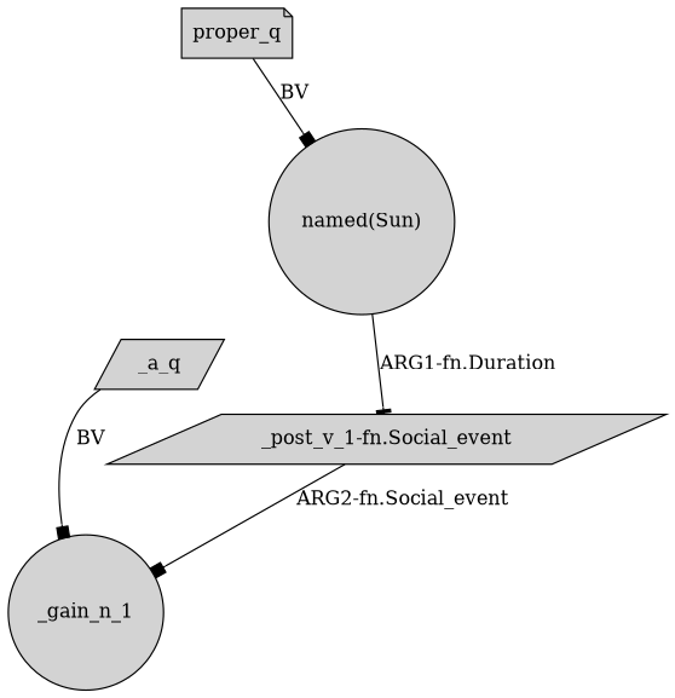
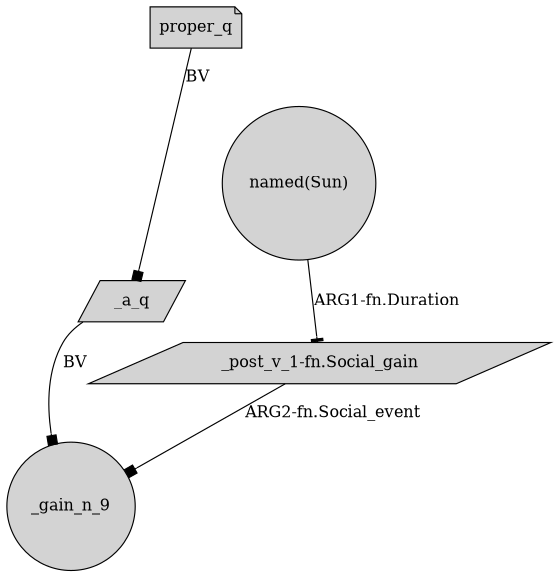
  digraph {
    node [shape=circle style=filled]
    edge [arrowhead=box]
-   _gain_n_1
+   _gain_n_1 [label=_gain_n_9]
    _a_q [shape=parallelogram]
-   "_post_v_1-fn.Social_event" [shape=parallelogram]
+   "_post_v_1-fn.Social_event" [shape=parallelogram label="_post_v_1-fn.Social_gain"]
    "named(Sun)"
    proper_q [shape=note]
    _a_q -> _gain_n_1 [label=BV]
    "_post_v_1-fn.Social_event" -> _gain_n_1 [label="ARG2-fn.Social_event"]
    "named(Sun)" -> "_post_v_1-fn.Social_event" [arrowhead=tee label="ARG1-fn.Duration"]
-   proper_q -> "named(Sun)" [label=BV]
+   proper_q -> _a_q [label=BV]
  }
